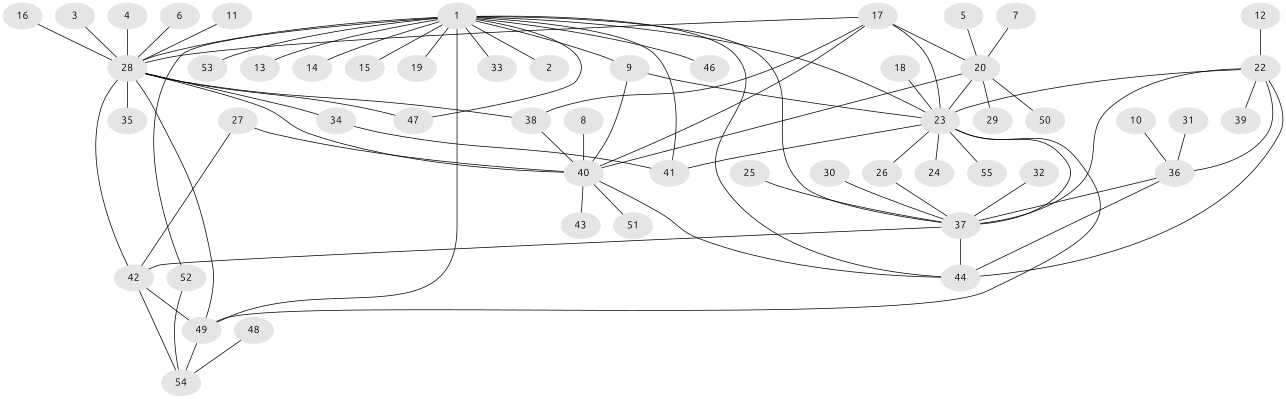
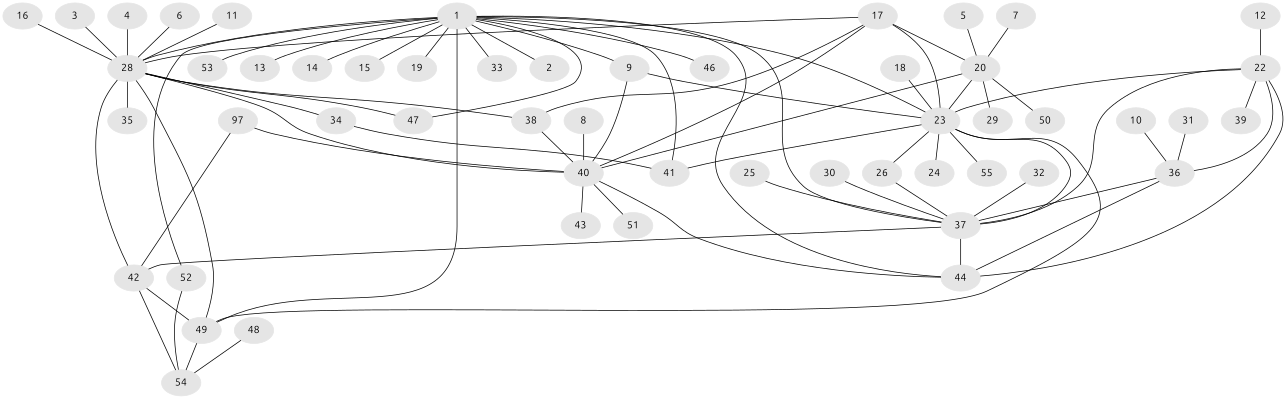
  graph {
    fontname=Ubuntu
    node [color=gray90 fontname=Ubuntu style=filled]
    edge [fontname=Ubuntu weight=1.0]
    1
    2
    9
    13
    14
    15
    19
    23
    28
    33
    37
    41
    44
    46
    47
    49
    52
    53
    40
    24
    26
    n22 [label=55]
    38
    42
    34
    35
    54
    3
    4
    5
    20
    29
    50
    6
    7
    8
    43
    51
    10
    36
    11
    12
    22
    39
    16
    17
    18
    25
-   27
+   27 [label=97]
    30
    31
    32
    48
    1 -- 2
    1 -- 9
    1 -- 13
    1 -- 14
    1 -- 15
    1 -- 19
    1 -- 23
    1 -- 28
    1 -- 33
    1 -- 37
    1 -- 41
    1 -- 44 [weight=2.0]
    1 -- 46
    1 -- 47
    1 -- 49
    1 -- 52
    1 -- 53 [weight=4.0]
    9 -- 23
    9 -- 40
    23 -- 37
    23 -- 41
    23 -- 49
    23 -- 24
    23 -- 26
    23 -- n22
    28 -- 47
    28 -- 49
    28 -- 40
    28 -- 38 [weight=2.0]
    28 -- 42
    28 -- 34
    28 -- 35
    37 -- 44 [weight=2.0]
    37 -- 42
    49 -- 54 [weight=2.0]
    52 -- 54
    40 -- 44
    40 -- 43
    40 -- 51
    26 -- 37
    38 -- 40 [weight=2.0]
    42 -- 49 [weight=4.0]
    42 -- 54 [weight=2.0]
    34 -- 41
    3 -- 28
    4 -- 28
    5 -- 20
    20 -- 23 [weight=4.0]
    20 -- 40
    20 -- 29
    20 -- 50
    6 -- 28
    7 -- 20
    8 -- 40
    10 -- 36
    36 -- 37
    36 -- 44 [weight=2.0]
    11 -- 28
    12 -- 22
    22 -- 23
    22 -- 37
    22 -- 44 [weight=2.0]
    22 -- 36
    22 -- 39
    16 -- 28
    17 -- 23 [weight=2.0]
    17 -- 28
    17 -- 40
    17 -- 38 [weight=2.0]
    17 -- 20 [weight=2.0]
    18 -- 23
    25 -- 37
    27 -- 40
    27 -- 42
    30 -- 37
    31 -- 36
    32 -- 37
    48 -- 54
  }
